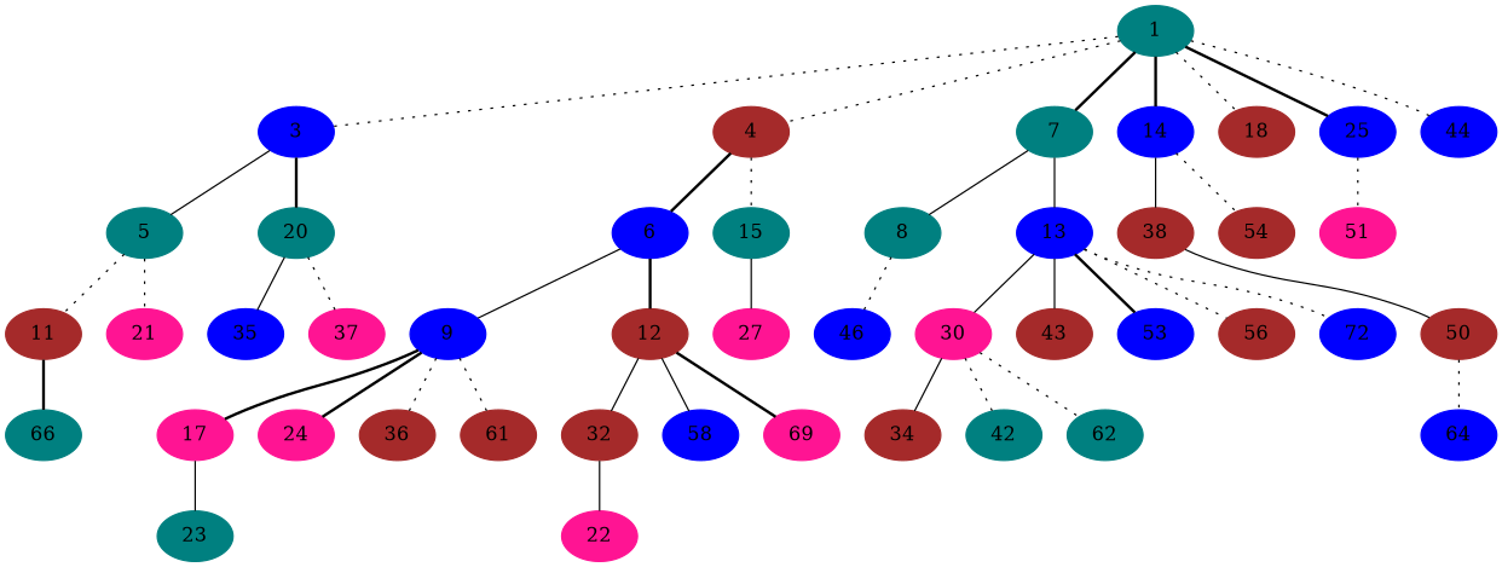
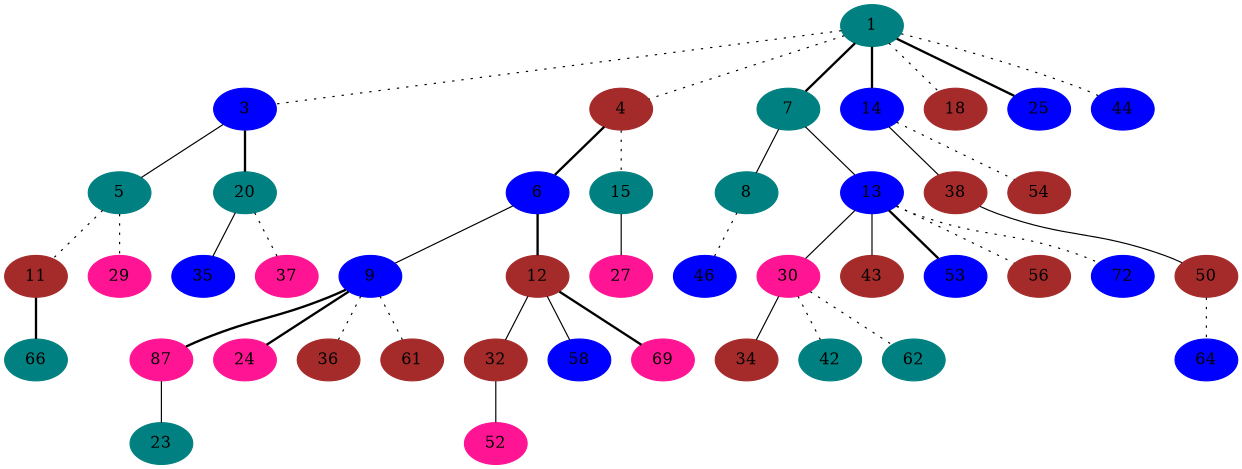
  graph {
    node [color=blue style=filled]
    edge [style=dotted]
    1 [color=teal super="+2"]
    3 [super="+69"]
    4 [color=brown super="+10"]
    7 [color=teal super="+45"]
    14 [super="+37"]
    18 [color=brown]
    25
    44 [super="+57"]
    5 [color=teal super="+41"]
    20 [color=teal super="+22"]
    6 [super="+67"]
    15 [color=teal super="+21"]
    8 [color=teal super="+40"]
    13 [super="+19"]
    38 [color=brown super="+39"]
    54 [color=brown]
-   51 [color=deeppink]
    11 [color=brown super="+55"]
-   29 [color=deeppink label=21]
+   29 [color=deeppink]
    35
    n21 [color=deeppink label=37]
    9 [super="+16"]
    12 [color=brown super="+33"]
    27 [color=deeppink super="+28"]
    66 [color=teal]
-   17 [color=deeppink]
+   17 [color=deeppink label=87]
    24 [color=deeppink super="+26"]
    36 [color=brown super="+65"]
    61 [color=brown super="+71"]
    32 [color=brown super="+48"]
    58 [super="+63"]
    n32 [color=deeppink label=69]
    46
    30 [color=deeppink super="+31"]
    43 [color=brown]
    53
    56 [color=brown]
    72
    23 [color=teal super="+70"]
-   52 [color=deeppink super="+68" label=22]
+   52 [color=deeppink super="+68"]
    34 [color=brown super="+49"]
    42 [color=teal super="+59"]
    62 [color=teal]
    50 [color=brown]
    64
    1 -- 3
    1 -- 4
    1 -- 7 [style=bold]
    1 -- 14 [style=bold]
    1 -- 18
    1 -- 25 [style=bold]
    1 -- 44
    3 -- 5 [style=solid]
    3 -- 20 [style=bold]
    4 -- 6 [style=bold]
    4 -- 15
    7 -- 8 [style=solid]
    7 -- 13 [style=solid]
    14 -- 38 [style=solid]
    14 -- 54
-   25 -- 51
    5 -- 11
    5 -- 29
    20 -- 35 [style=solid]
    20 -- n21
    6 -- 9 [style=solid]
    6 -- 12 [style=bold]
    15 -- 27 [style=solid]
    8 -- 46
    13 -- 30 [style=solid]
    13 -- 43 [style=solid]
    13 -- 53 [style=bold]
    13 -- 56
    13 -- 72
    38 -- 50 [style=solid]
    11 -- 66 [style=bold]
    9 -- 17 [style=bold]
    9 -- 24 [style=bold]
    9 -- 36
    9 -- 61
    12 -- 32 [style=solid]
    12 -- 58 [style=solid]
    12 -- n32 [style=bold]
    17 -- 23 [style=solid]
    32 -- 52 [style=solid]
    30 -- 34 [style=solid]
    30 -- 42
    30 -- 62
    50 -- 64
  }
